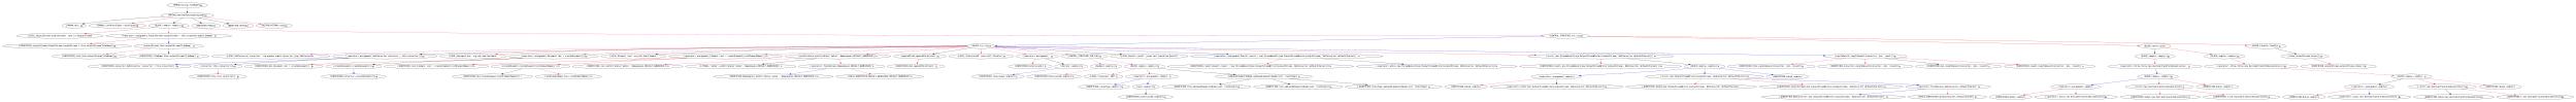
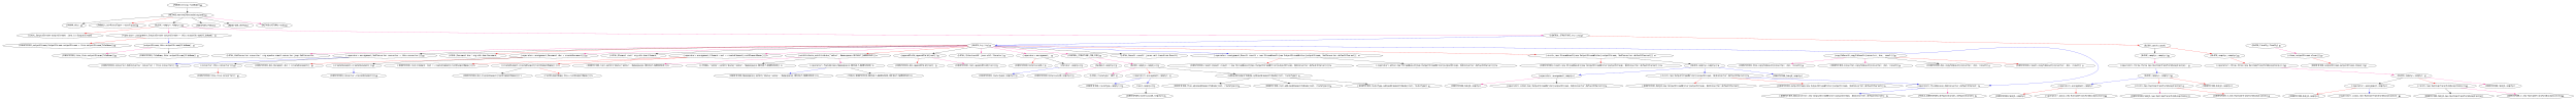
  digraph {
    fontname="Roboto Mono"
    node [fontname="Roboto Mono"]
    edge [color=red fontname="Roboto Mono"]
    n1 [label=<(METHOD,marshalRoutesUsingJaxb)<SUB>64</SUB>>]
    n2 [label=<(PARAM,this)<SUB>64</SUB>>]
    n3 [label=<(PARAM,List&lt;RouteType&gt; routeTypes)<SUB>64</SUB>>]
    n4 [label=<(BLOCK,&lt;empty&gt;,&lt;empty&gt;)<SUB>64</SUB>>]
    n5 [label=<(MODIFIER,PUBLIC)>]
    n6 [label=<(MODIFIER,VIRTUAL)>]
    n7 [label=<(METHOD_RETURN,void)<SUB>64</SUB>>]
    n8 [label=<(PARAM,String fileName)<SUB>64</SUB>>]
    n9 [label=<(LOCAL,OutputStream outputStream: java.io.OutputStream)>]
    n10 [label=<(&lt;operator&gt;.assignment,OutputStream outputStream = this.outputStream(fileName))<SUB>65</SUB>>]
    n11 [label=<(CONTROL_STRUCTURE,try,try)<SUB>67</SUB>>]
    n12 [label=<(IDENTIFIER,outputStream,OutputStream outputStream = this.outputStream(fileName))<SUB>65</SUB>>]
    n13 [label=<(outputStream,this.outputStream(fileName))<SUB>65</SUB>>]
    n14 [label=<(BLOCK,try,try)<SUB>67</SUB>>]
    n15 [label=<(BLOCK,catch,catch)>]
    n16 [label=<(BLOCK,finally,finally)<SUB>56</SUB>>]
    n17 [label=<(IDENTIFIER,this,this.outputStream(fileName))<SUB>65</SUB>>]
    n18 [label=<(IDENTIFIER,fileName,this.outputStream(fileName))<SUB>65</SUB>>]
    n19 [label=<(LOCAL,XmlConverter converter: org.apache.camel.converter.jaxp.XmlConverter)>]
    n20 [label=<(&lt;operator&gt;.assignment,XmlConverter converter = this.converter())<SUB>68</SUB>>]
    n21 [label=<(LOCAL,Document doc: org.w3c.dom.Document)>]
    n22 [label=<(&lt;operator&gt;.assignment,Document doc = createDocument())<SUB>69</SUB>>]
    n23 [label=<(LOCAL,Element root: org.w3c.dom.Element)>]
    n24 [label=<(&lt;operator&gt;.assignment,Element root = createElement(rootElementName()))<SUB>71</SUB>>]
    n25 [label=<(setAttribute,setAttribute(&quot;xmlns&quot;, Namespaces.DEFAULT_NAMESPACE))<SUB>72</SUB>>]
    n26 [label=<(appendChild,appendChild(root))<SUB>73</SUB>>]
    n27 [label=<(LOCAL,$iterLocal0: java.util.Iterator)<SUB>75</SUB>>]
    n28 [label=<(&lt;operator&gt;.assignment,)<SUB>75</SUB>>]
    n29 [label=<(CONTROL_STRUCTURE,FOR,FOR)<SUB>75</SUB>>]
    n30 [label=<(LOCAL,Result result: javax.xml.transform.Result)>]
    n31 [label=<(&lt;operator&gt;.assignment,Result result = new StreamResult(new OutputStreamWriter(outputStream, XmlConverter.defaultCharset)))<SUB>79</SUB>>]
    n32 [label=<(&lt;init&gt;,new StreamResult(new OutputStreamWriter(outputStream, XmlConverter.defaultCharset)))<SUB>79</SUB>>]
    n33 [label=<(copyToResult,copyToResult(converter, doc, result))<SUB>81</SUB>>]
    n34 [label=<(BLOCK,&lt;empty&gt;,&lt;empty&gt;)<SUB>82</SUB>>]
    n35 [label=<(BLOCK,&lt;empty&gt;,&lt;empty&gt;)<SUB>84</SUB>>]
    n36 [label=<(close,outputStream.close())<SUB>87</SUB>>]
    n37 [label=<(IDENTIFIER,converter,XmlConverter converter = this.converter())<SUB>68</SUB>>]
    n38 [label=<(converter,this.converter())<SUB>68</SUB>>]
    n39 [label=<(IDENTIFIER,doc,Document doc = createDocument())<SUB>69</SUB>>]
    n40 [label=<(createDocument,createDocument())<SUB>69</SUB>>]
    n41 [label=<(IDENTIFIER,root,Element root = createElement(rootElementName()))<SUB>71</SUB>>]
    n42 [label=<(createElement,createElement(rootElementName()))<SUB>71</SUB>>]
    n43 [label=<(IDENTIFIER,root,setAttribute(&quot;xmlns&quot;, Namespaces.DEFAULT_NAMESPACE))<SUB>72</SUB>>]
    n44 [label=<(LITERAL,&quot;xmlns&quot;,setAttribute(&quot;xmlns&quot;, Namespaces.DEFAULT_NAMESPACE))<SUB>72</SUB>>]
    n45 [label=<(&lt;operator&gt;.fieldAccess,Namespaces.DEFAULT_NAMESPACE)<SUB>72</SUB>>]
    n46 [label=<(IDENTIFIER,doc,appendChild(root))<SUB>73</SUB>>]
+   n47 [label=<(IDENTIFIER,root,appendChild(root))<SUB>73</SUB>>]
    n48 [label=<(IDENTIFIER,$iterLocal0,)<SUB>75</SUB>>]
    n49 [label=<(iterator,&lt;empty&gt;)<SUB>75</SUB>>]
    n50 [label=<(hasNext,&lt;empty&gt;)<SUB>75</SUB>>]
    n51 [label=<(BLOCK,&lt;empty&gt;,&lt;empty&gt;)<SUB>75</SUB>>]
    n52 [label=<(IDENTIFIER,result,Result result = new StreamResult(new OutputStreamWriter(outputStream, XmlConverter.defaultCharset)))<SUB>79</SUB>>]
    n53 [label=<(&lt;operator&gt;.alloc,new StreamResult(new OutputStreamWriter(outputStream, XmlConverter.defaultCharset)))<SUB>79</SUB>>]
    n54 [label=<(IDENTIFIER,result,new StreamResult(new OutputStreamWriter(outputStream, XmlConverter.defaultCharset)))<SUB>79</SUB>>]
    n55 [label=<(BLOCK,&lt;empty&gt;,&lt;empty&gt;)<SUB>79</SUB>>]
    n56 [label=<(IDENTIFIER,this,copyToResult(converter, doc, result))<SUB>81</SUB>>]
    n57 [label=<(IDENTIFIER,converter,copyToResult(converter, doc, result))<SUB>81</SUB>>]
    n58 [label=<(IDENTIFIER,doc,copyToResult(converter, doc, result))<SUB>81</SUB>>]
    n59 [label=<(IDENTIFIER,result,copyToResult(converter, doc, result))<SUB>81</SUB>>]
    n60 [label=<(IDENTIFIER,this,this.converter())<SUB>68</SUB>>]
    n61 [label=<(IDENTIFIER,converter,createDocument())<SUB>69</SUB>>]
    n62 [label=<(IDENTIFIER,doc,createElement(rootElementName()))<SUB>71</SUB>>]
    n63 [label=<(rootElementName,this.rootElementName())<SUB>71</SUB>>]
    n64 [label=<(IDENTIFIER,Namespaces,setAttribute(&quot;xmlns&quot;, Namespaces.DEFAULT_NAMESPACE))<SUB>72</SUB>>]
    n65 [label=<(FIELD_IDENTIFIER,DEFAULT_NAMESPACE,DEFAULT_NAMESPACE)<SUB>72</SUB>>]
    n66 [label=<(IDENTIFIER,routeTypes,&lt;empty&gt;)<SUB>75</SUB>>]
    n67 [label=<(IDENTIFIER,$iterLocal0,&lt;empty&gt;)<SUB>75</SUB>>]
    n68 [label=<(LOCAL,routeType: ANY)<SUB>75</SUB>>]
    n69 [label=<(&lt;operator&gt;.assignment,&lt;empty&gt;)<SUB>75</SUB>>]
    n70 [label=<(addJaxbElementToNode,addJaxbElementToNode(root, routeType))<SUB>76</SUB>>]
    n71 [label=<(IDENTIFIER,routeType,&lt;empty&gt;)<SUB>75</SUB>>]
    n72 [label=<(next,&lt;empty&gt;)<SUB>75</SUB>>]
    n73 [label=<(IDENTIFIER,this,addJaxbElementToNode(root, routeType))<SUB>76</SUB>>]
    n74 [label=<(IDENTIFIER,root,addJaxbElementToNode(root, routeType))<SUB>76</SUB>>]
    n75 [label=<(IDENTIFIER,routeType,addJaxbElementToNode(root, routeType))<SUB>76</SUB>>]
    n76 [label=<(IDENTIFIER,$iterLocal0,&lt;empty&gt;)<SUB>75</SUB>>]
    n77 [label=<(&lt;operator&gt;.assignment,&lt;empty&gt;)>]
    n78 [label=<(&lt;init&gt;,new OutputStreamWriter(outputStream, XmlConverter.defaultCharset))<SUB>79</SUB>>]
    n79 [label=<(IDENTIFIER,$obj0,&lt;empty&gt;)>]
    n80 [label=<(IDENTIFIER,$obj0,&lt;empty&gt;)>]
    n81 [label=<(&lt;operator&gt;.alloc,new OutputStreamWriter(outputStream, XmlConverter.defaultCharset))<SUB>79</SUB>>]
    n82 [label=<(IDENTIFIER,$obj0,new OutputStreamWriter(outputStream, XmlConverter.defaultCharset))>]
    n83 [label=<(IDENTIFIER,outputStream,new OutputStreamWriter(outputStream, XmlConverter.defaultCharset))<SUB>79</SUB>>]
    n84 [label=<(&lt;operator&gt;.fieldAccess,XmlConverter.defaultCharset)<SUB>79</SUB>>]
    n85 [label=<(IDENTIFIER,XmlConverter,new OutputStreamWriter(outputStream, XmlConverter.defaultCharset))<SUB>79</SUB>>]
    n86 [label=<(FIELD_IDENTIFIER,defaultCharset,defaultCharset)<SUB>79</SUB>>]
    n87 [label=<(&lt;operator&gt;.throw,throw new RuntimeTransformException(e);)<SUB>83</SUB>>]
    n88 [label=<(&lt;operator&gt;.throw,throw new RuntimeTransformException(e);)<SUB>85</SUB>>]
    n89 [label=<(BLOCK,&lt;empty&gt;,&lt;empty&gt;)<SUB>83</SUB>>]
    n90 [label=<(&lt;operator&gt;.assignment,&lt;empty&gt;)>]
    n91 [label=<(&lt;init&gt;,new RuntimeTransformException(e))<SUB>83</SUB>>]
    n92 [label=<(IDENTIFIER,$obj2,&lt;empty&gt;)>]
    n93 [label=<(IDENTIFIER,$obj2,&lt;empty&gt;)>]
    n94 [label=<(&lt;operator&gt;.alloc,new RuntimeTransformException(e))<SUB>83</SUB>>]
    n95 [label=<(IDENTIFIER,$obj2,new RuntimeTransformException(e))>]
    n96 [label=<(IDENTIFIER,e,new RuntimeTransformException(e))<SUB>83</SUB>>]
    n97 [label=<(BLOCK,&lt;empty&gt;,&lt;empty&gt;)<SUB>85</SUB>>]
    n98 [label=<(&lt;operator&gt;.assignment,&lt;empty&gt;)>]
    n99 [label=<(&lt;init&gt;,new RuntimeTransformException(e))<SUB>85</SUB>>]
    n100 [label=<(IDENTIFIER,$obj3,&lt;empty&gt;)>]
    n101 [label=<(IDENTIFIER,$obj3,&lt;empty&gt;)>]
    n102 [label=<(&lt;operator&gt;.alloc,new RuntimeTransformException(e))<SUB>85</SUB>>]
    n103 [label=<(IDENTIFIER,$obj3,new RuntimeTransformException(e))>]
    n104 [label=<(IDENTIFIER,e,new RuntimeTransformException(e))<SUB>85</SUB>>]
    n105 [label=<(IDENTIFIER,outputStream,outputStream.close())<SUB>87</SUB>>]
    n1 -> n2 [color=black]
    n1 -> n3
    n1 -> n4 [color=black]
    n1 -> n5 [color=black]
    n1 -> n6 [color=black]
    n1 -> n7 [color=deeppink]
    n4 -> n9
    n4 -> n10 [color=deeppink]
    n4 -> n11 [color=deeppink]
    n8 -> n1 [color=black]
    n10 -> n12
    n10 -> n13 [color=blue]
    n11 -> n14 [color=blue]
    n11 -> n15
-   n11 -> n16
    n13 -> n17 [color=deeppink]
    n13 -> n18 [color=black]
    n14 -> n19 [color=deeppink]
    n14 -> n20 [color=black]
    n14 -> n21
    n14 -> n22 [color=deeppink]
    n14 -> n23 [color=black]
    n14 -> n24 [color=deeppink]
    n14 -> n25
    n14 -> n26 [color=black]
    n14 -> n27 [color=deeppink]
    n14 -> n28 [color=deeppink]
    n14 -> n29 [color=deeppink]
    n14 -> n30 [color=black]
    n14 -> n31 [color=blue]
    n14 -> n32
-   n14 -> n33 [color=blue]
+   n14 -> n84 [color=blue]
    n15 -> n34 [color=black]
    n15 -> n35
-   n16 -> n36 [color=black]
+   n16 -> n36 [color=deeppink]
    n20 -> n37 [color=blue]
    n20 -> n38 [color=black]
    n22 -> n39
    n22 -> n40 [color=black]
    n24 -> n41
    n24 -> n42
    n25 -> n43 [color=deeppink]
    n25 -> n44 [color=black]
    n25 -> n45 [color=deeppink]
    n26 -> n46
+   n26 -> n47 [color=deeppink]
    n28 -> n48
    n28 -> n49 [color=black]
    n29 -> n50 [color=deeppink]
    n29 -> n51 [color=deeppink]
    n31 -> n52
    n31 -> n53 [color=black]
    n32 -> n54
    n32 -> n55 [color=black]
    n33 -> n56 [color=deeppink]
    n33 -> n57 [color=deeppink]
    n33 -> n58 [color=black]
    n33 -> n59
    n34 -> n87 [color=deeppink]
    n35 -> n88
    n36 -> n105
    n38 -> n60
    n40 -> n61 [color=blue]
    n42 -> n62 [color=black]
    n42 -> n63
    n45 -> n64 [color=blue]
-   n45 -> n65
+   n45 -> n65 [color=black]
    n49 -> n66 [color=blue]
    n50 -> n67 [color=deeppink]
    n51 -> n68 [color=deeppink]
    n51 -> n69
    n51 -> n70 [color=black]
    n55 -> n77 [color=blue]
    n55 -> n78 [color=blue]
    n55 -> n79 [color=blue]
    n69 -> n71 [color=blue]
    n69 -> n72 [color=blue]
    n70 -> n73 [color=black]
    n70 -> n74 [color=black]
    n70 -> n75 [color=black]
    n72 -> n76 [color=black]
    n77 -> n80 [color=deeppink]
    n77 -> n81 [color=black]
    n78 -> n82
    n78 -> n83
    n78 -> n84 [color=blue]
    n84 -> n85 [color=blue]
    n84 -> n86 [color=deeppink]
    n87 -> n89 [color=blue]
    n88 -> n97 [color=deeppink]
    n89 -> n90 [color=blue]
    n89 -> n91
    n89 -> n92
    n90 -> n93
    n90 -> n94
    n91 -> n95 [color=deeppink]
    n91 -> n96
    n97 -> n98 [color=black]
    n97 -> n99
    n97 -> n100 [color=deeppink]
    n98 -> n101
    n98 -> n102 [color=blue]
    n99 -> n103 [color=black]
    n99 -> n104 [color=deeppink]
  }
